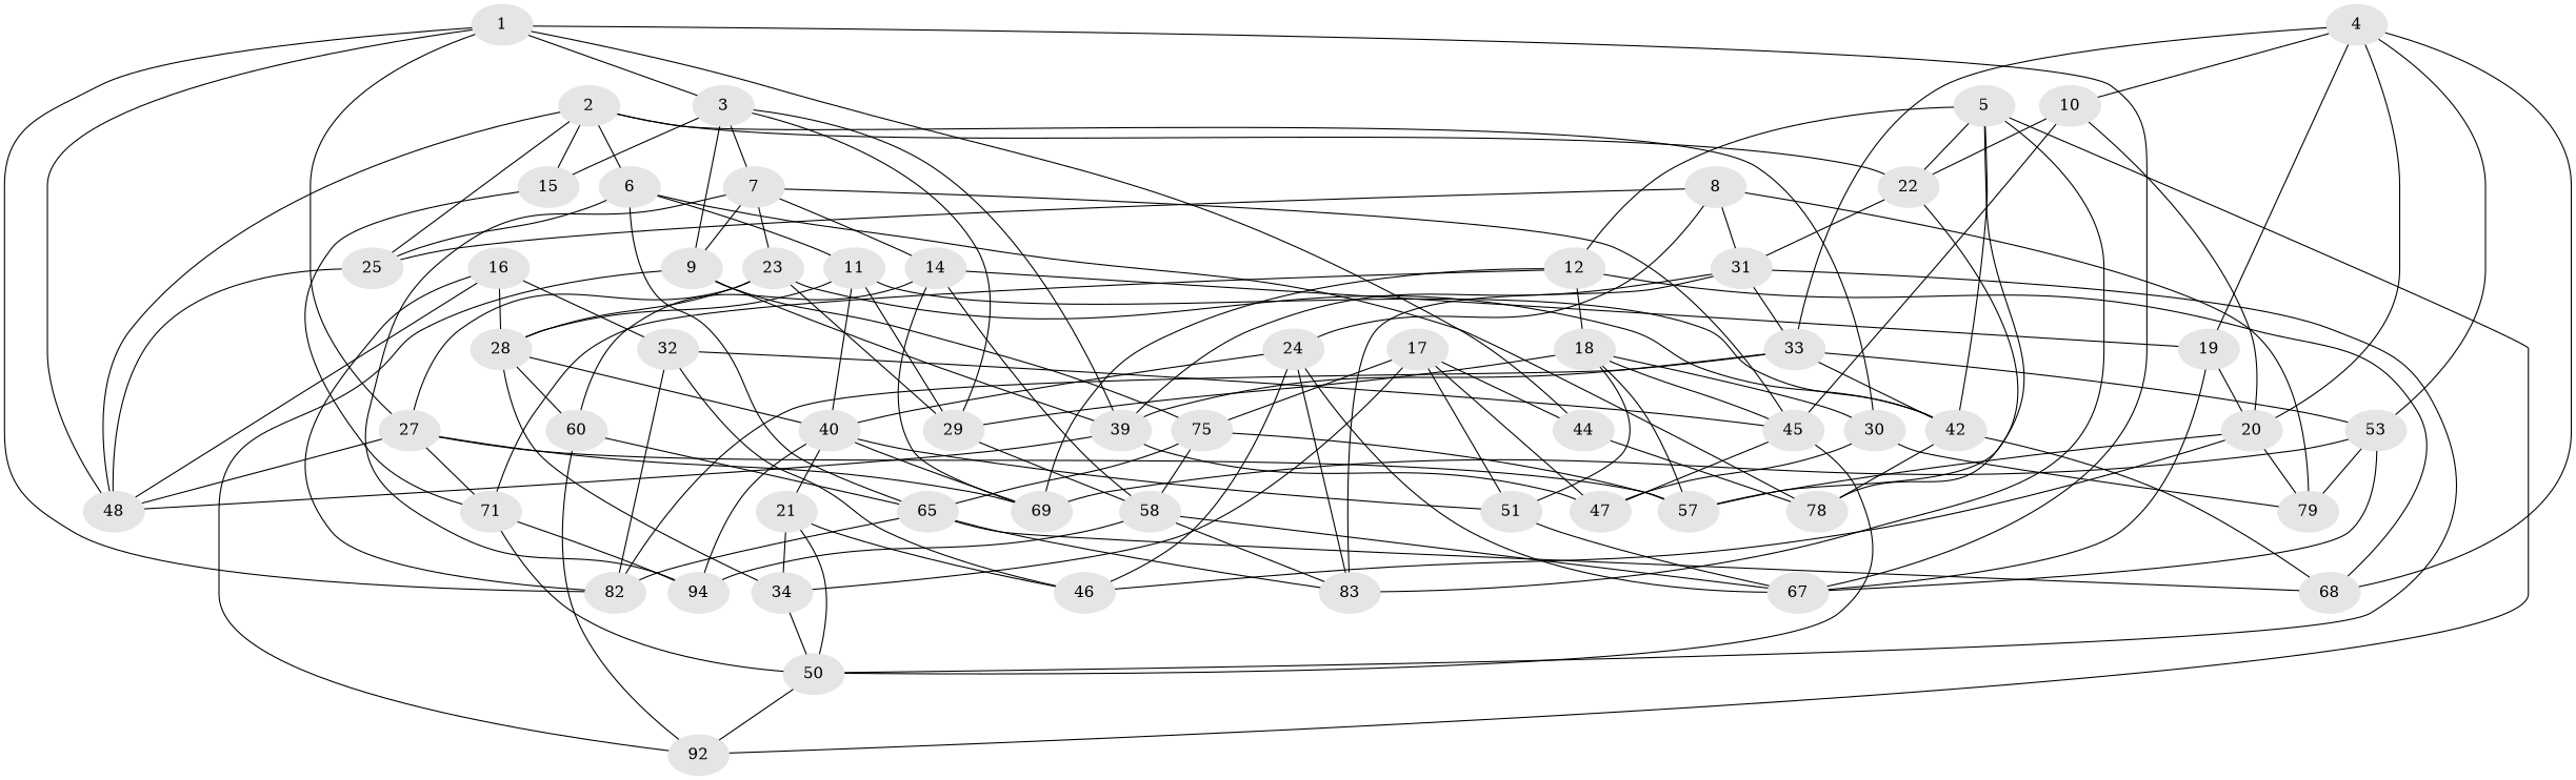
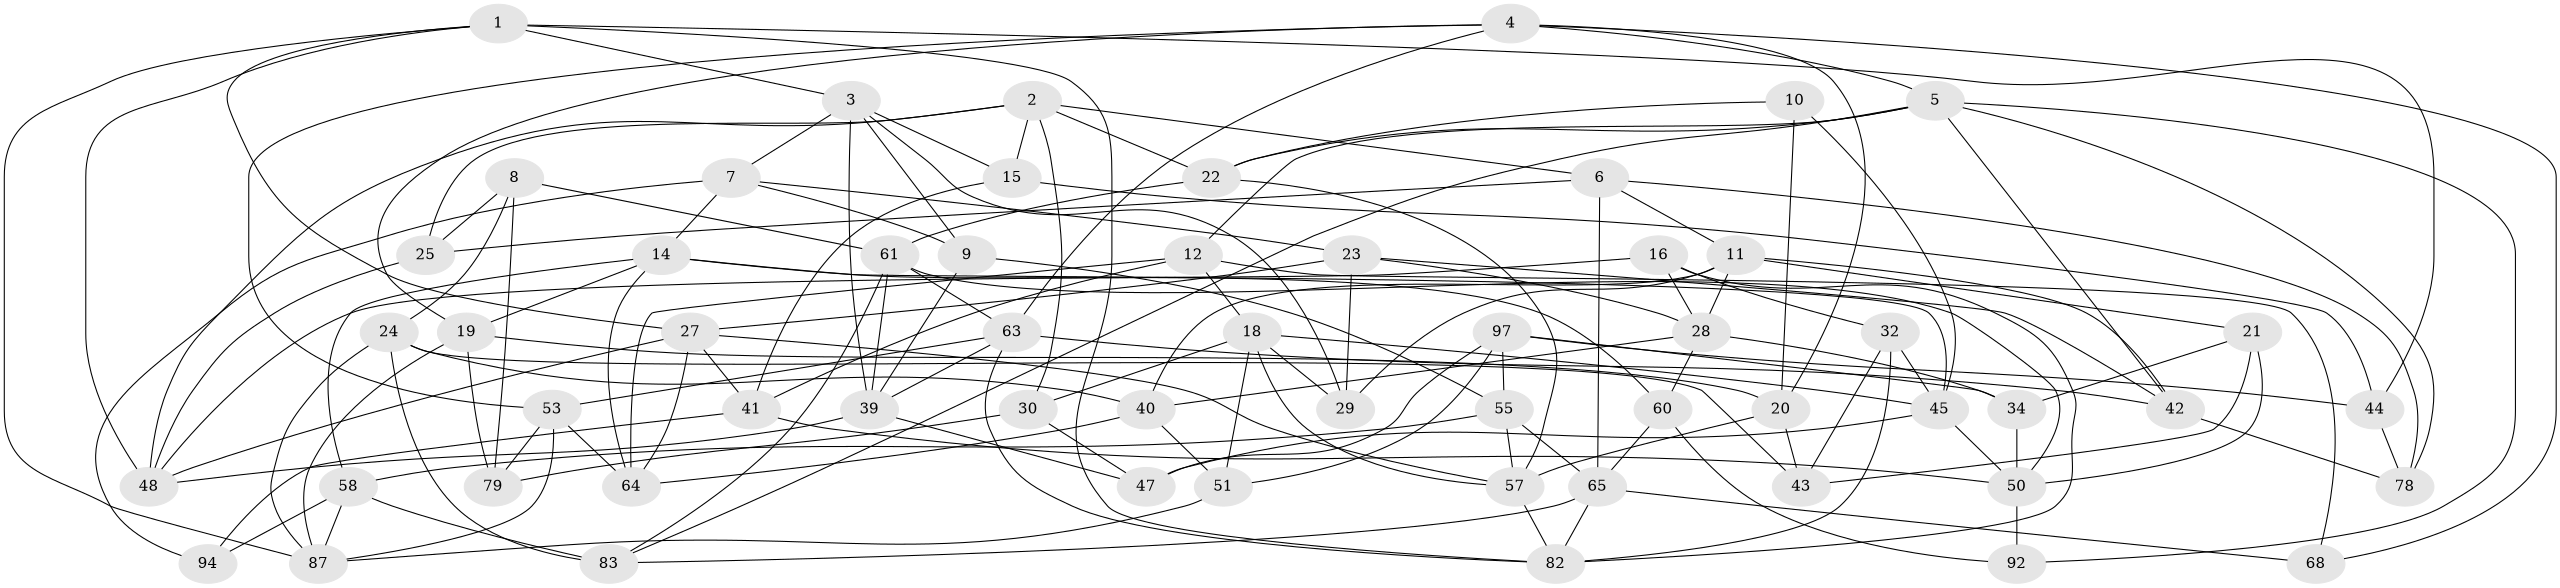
  graph {
    node [color=gray90 style=filled]
    1 [super="+62"]
    3 [super="+84"]
    27 [super="+91"]
    44
    48 [super="+95"]
-   67 [super="+81"]
+   67 [super="+81" label=87]
    82 [super="+97"]
    15
    7 [super="+70"]
    9 [super="+85"]
    29 [super="+63"]
    39 [super="+52"]
-   41 [super="+71" label=71]
+   41 [super="+71"]
    57 [super="+86"]
-   64 [super="+76" label=69]
+   64 [super="+76"]
    78
    2 [super="+13"]
    6 [super="+69"]
    22
    25
    n21 [label=30]
    11 [super="+59"]
    65 [super="+88"]
-   31 [super="+37"]
+   31 [super="+37" label=61]
    n25 [label=79]
    47
    14 [super="+61"]
    23 [super="+87"]
    94
    92
-   55 [super="+90" label=75]
+   55 [super="+90"]
    58 [super="+77"]
    4 [super="+38"]
    10
    19
    20 [super="+80"]
-   33 [super="+66"]
+   33 [super="+66" label=63]
    53 [super="+56"]
    68
    45 [super="+72"]
-   46
+   46 [label=43]
    42 [super="+74"]
    5 [super="+49"]
    12 [super="+30"]
    83 [super="+93"]
    18 [super="+96"]
    21
    28 [super="+79"]
    40 [super="+89"]
    60
    24 [super="+26"]
    8
    50 [super="+73"]
    34
    51
    16 [super="+35"]
    32
-   17 [super="+54"]
+   17 [super="+54" label=97]
    1 -- 3
    1 -- 27
    1 -- 44
    1 -- 48
    1 -- 67
    1 -- 82
    3 -- 15
    3 -- 7
    3 -- 9
    3 -- 29
    3 -- 39
    27 -- 48
    27 -- 41
    27 -- 57
    27 -- 64
    44 -- 78
+   15 -- 44
    15 -- 41
    7 -- 9 [weight=2]
    7 -- 14
    7 -- 23
    7 -- 94
    9 -- 39
-   9 -- 92
    9 -- 55
-   29 -- 58
    39 -- 48
    39 -- 47
    41 -- 94
    41 -- 50
+   57 -- 82
    2 -- 48
    2 -- 15
    2 -- 6
    2 -- 22
    2 -- 25
    2 -- n21
    6 -- 78
    6 -- 25
    6 -- 11
    6 -- 65
    22 -- 57
    22 -- 31
    25 -- 48
    n21 -- n25
    n21 -- 47
    11 -- 29
    11 -- 42
-   40 -- 21
+   11 -- 21
    11 -- 28
    11 -- 40
    65 -- 82
    65 -- 68
    65 -- 83
    31 -- 39
    31 -- 33
    31 -- 83
    31 -- 50
    14 -- 64
    14 -- 58
    14 -- 19
-   7 -- 45
+   14 -- 45
    14 -- 60
    23 -- 27
    23 -- 29 [weight=2]
    23 -- 42
    23 -- 28
    55 -- 57
    55 -- 65
    55 -- 58
    58 -- 67
    58 -- 94
    58 -- 83
-   4 -- 10
+   4 -- 5
    4 -- 19
    4 -- 20
    4 -- 33
    4 -- 53
    4 -- 68
    10 -- 22
    10 -- 20
    10 -- 45
    19 -- 67
    19 -- 20
    20 -- 57
-   20 -- n25
+   19 -- n25
    20 -- 46
    33 -- 82
    33 -- 39
    33 -- 53
    33 -- 42
    53 -- 67
    53 -- 64 [weight=2]
    53 -- n25
    45 -- 47
    45 -- 50
    42 -- 78
-   42 -- 68
    5 -- 78
    5 -- 22
    5 -- 92
    5 -- 42
    5 -- 12
    5 -- 83
    12 -- 41
    12 -- 64
    12 -- 68
    12 -- 18
    18 -- 29
    18 -- 57
    18 -- n21
    18 -- 45
    18 -- 51
    21 -- 46
    21 -- 50
    21 -- 34
    28 -- 40
    28 -- 60
    28 -- 34
    40 -- 64
-   40 -- 94
    40 -- 51
    60 -- 65
    60 -- 92
    24 -- 67
    24 -- 46
    24 -- 83 [weight=2]
    24 -- 40
    8 -- 25
    8 -- 31
    8 -- n25
    8 -- 24
    50 -- 92
    34 -- 50
    51 -- 67
    16 -- 48
    16 -- 82
    16 -- 28
    16 -- 32
    32 -- 82
    32 -- 45
    32 -- 46
    17 -- 44
    17 -- 47
    17 -- 55 [weight=2]
    17 -- 34
    17 -- 51
  }
